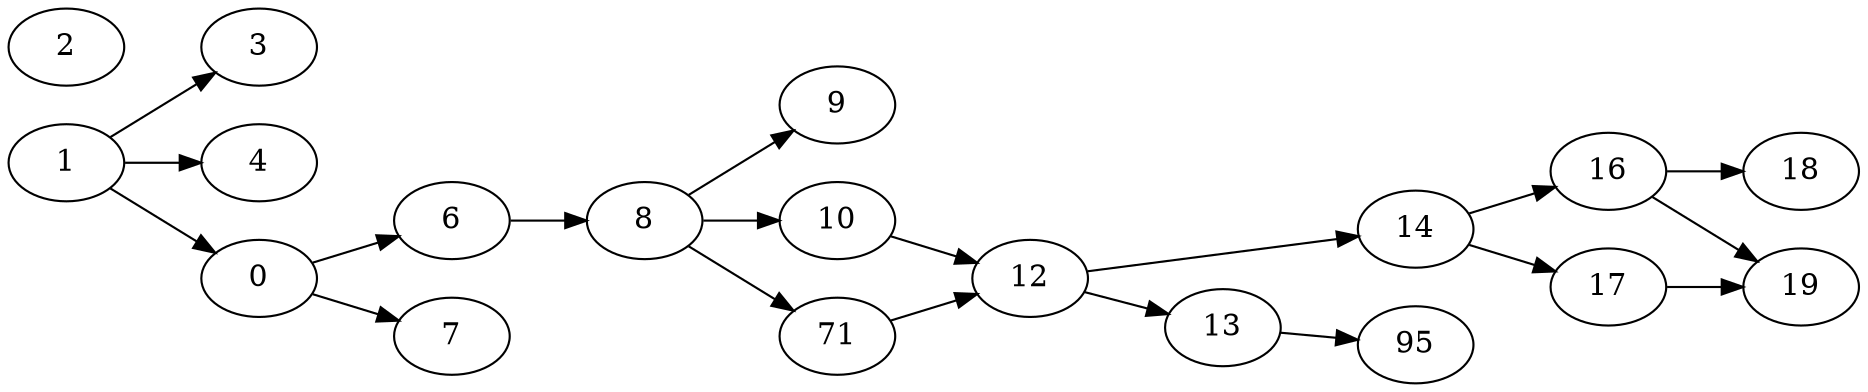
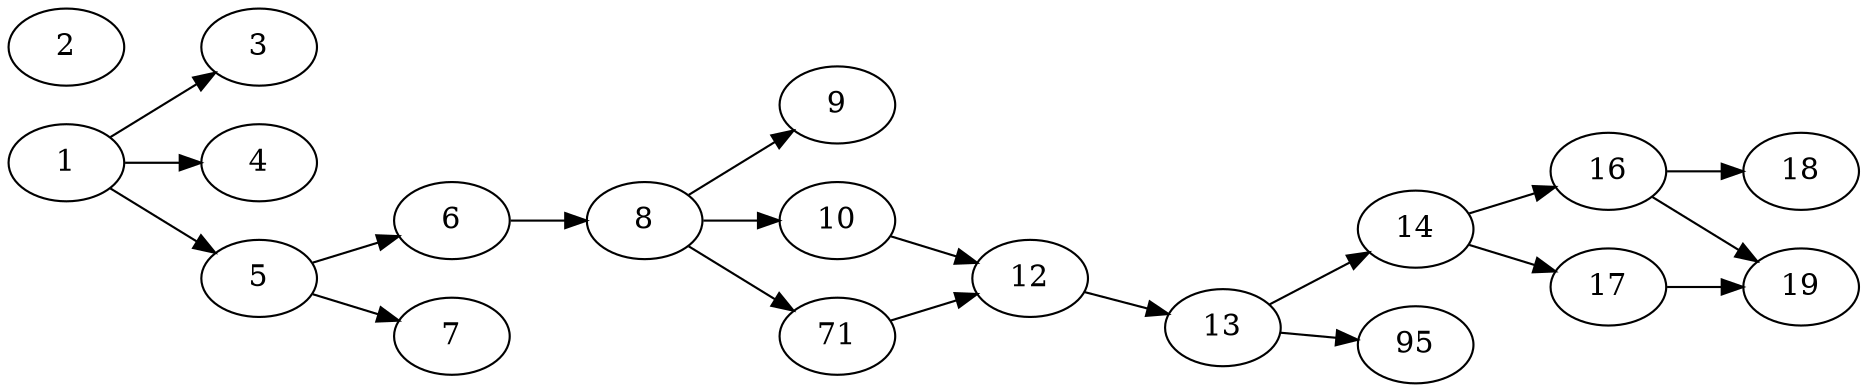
  digraph {
    rankdir=LR
    node [alpha=0.18]
    1 [expect_size=43967488]
    3 [alpha=0.14 expect_size=37805056]
    4 [alpha=0.17 expect_size=32561152]
-   5 [alpha=0.10 expect_size=34715648 label=0]
+   5 [alpha=0.10 expect_size=34715648]
    6 [expect_size=33560576]
    7 [alpha=0.12 expect_size=46644224]
    2 [alpha=0.01 expect_size=51739648]
    8 [alpha=0.13 expect_size=15717376]
    9 [alpha=0.03 expect_size=24024064]
    10 [alpha=0.14 expect_size=28973056]
    n11 [alpha=0.07 expect_size=10943488 label=71]
    12 [alpha=0.17 expect_size=52408320]
    13 [alpha=0.15 expect_size=7094272]
    14 [expect_size=40287232]
    n15 [alpha=0.17 expect_size=34252800 label=95]
    16 [alpha=0.06 expect_size=10263552]
    17 [alpha=0.03 expect_size=51796992]
    18 [alpha=0.07 expect_size=33309696]
    19 [alpha=0.12 expect_size=16369664]
    1 -> 3
    1 -> 4
    1 -> 5
    5 -> 6
    5 -> 7
    6 -> 8
    8 -> 9
    8 -> 10
    8 -> n11
    10 -> 12
    n11 -> 12
    12 -> 13
-   12 -> 14
+   13 -> 14
    13 -> n15
    14 -> 16
    14 -> 17
    16 -> 18
    16 -> 19
    17 -> 19
  }
